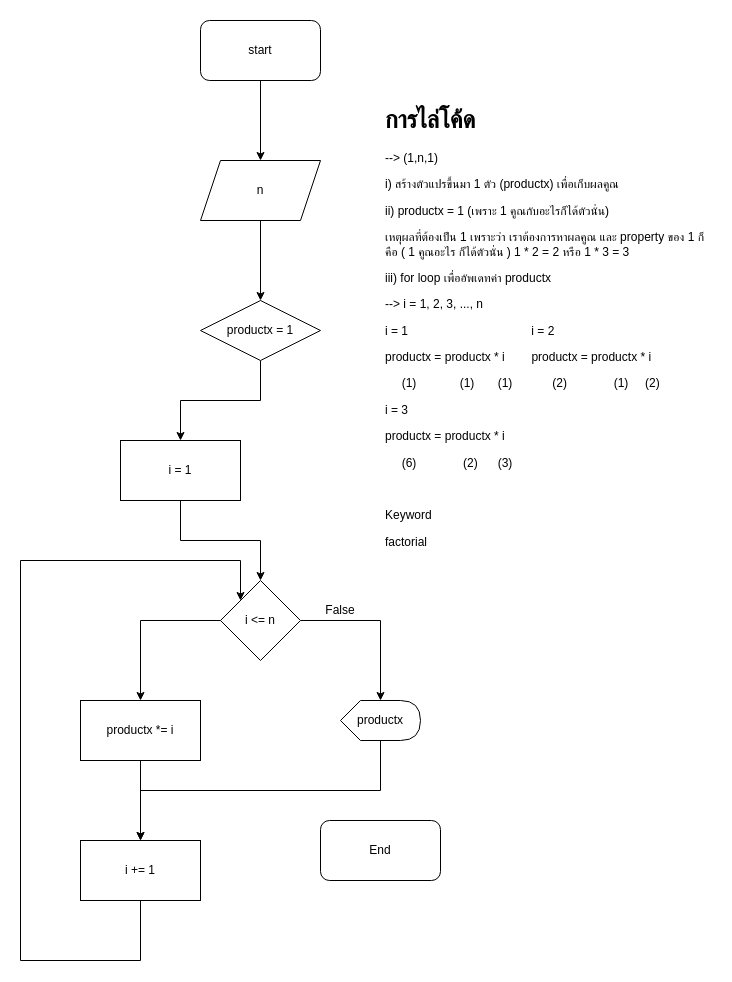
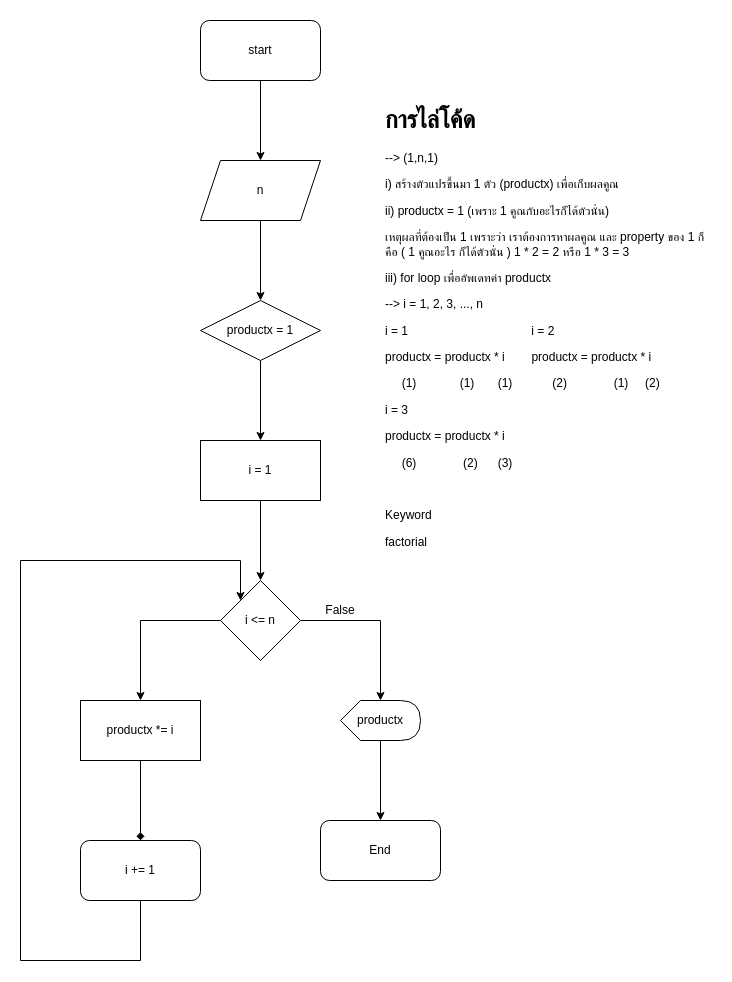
  <mxCell id="0" />
  <mxCell id="1" parent="0" />
  <mxCell id="2" value="&lt;h1&gt;การไล่โค้ด&lt;/h1&gt;&lt;p&gt;&lt;span&gt;--&amp;gt; (1,n,1)&lt;/span&gt;&lt;/p&gt;&lt;p&gt;&lt;span&gt;i) สร้างตัวแปรขึ้นมา 1 ตัว (productx) เพื่อเก็บผลคูณ&lt;/span&gt;&lt;br&gt;&lt;/p&gt;&lt;p&gt;ii) productx = 1 (เพราะ 1 คูณกับอะไรก็ได้ตัวนั่น)&lt;/p&gt;&lt;p&gt;เหตุผลที่ต้องเป็น 1 เพราะว่า เราต้องการหาผลคูณ และ property ของ 1 ก็คือ ( 1 คูณอะไร ก็ได้ตัวนั่น ) 1 * 2 = 2 หรือ 1 * 3 = 3&lt;/p&gt;&lt;p&gt;iii) for loop เพื่ออัพเดทค่า productx&lt;/p&gt;&lt;p&gt;--&amp;gt; i = 1, 2, 3, ..., n&lt;/p&gt;&lt;p&gt;i = 1&amp;nbsp; &amp;nbsp; &amp;nbsp; &amp;nbsp; &amp;nbsp; &amp;nbsp; &amp;nbsp; &amp;nbsp; &amp;nbsp; &amp;nbsp; &amp;nbsp; &amp;nbsp; &amp;nbsp; &amp;nbsp; &amp;nbsp; &amp;nbsp; &amp;nbsp; &amp;nbsp; &amp;nbsp;i = 2&lt;/p&gt;&lt;p&gt;productx = productx * i&amp;nbsp; &amp;nbsp; &amp;nbsp; &amp;nbsp; productx = productx * i&lt;/p&gt;&lt;p&gt;&amp;nbsp; &amp;nbsp; &amp;nbsp;(1)&amp;nbsp; &amp;nbsp; &amp;nbsp; &amp;nbsp; &amp;nbsp; &amp;nbsp; &amp;nbsp;(1)&amp;nbsp; &amp;nbsp; &amp;nbsp; &amp;nbsp;(1)&amp;nbsp; &amp;nbsp; &amp;nbsp; &amp;nbsp; &amp;nbsp; &amp;nbsp; (2)&amp;nbsp; &amp;nbsp; &amp;nbsp; &amp;nbsp; &amp;nbsp; &amp;nbsp; &amp;nbsp; (1)&amp;nbsp; &amp;nbsp; &amp;nbsp;(2)&lt;/p&gt;&lt;p&gt;i = 3&lt;/p&gt;&lt;p&gt;productx = productx * i&lt;/p&gt;&lt;p&gt;&amp;nbsp; &amp;nbsp; &amp;nbsp;(6)&amp;nbsp; &amp;nbsp; &amp;nbsp; &amp;nbsp; &amp;nbsp; &amp;nbsp; &amp;nbsp; (2)&amp;nbsp; &amp;nbsp; &amp;nbsp; (3)&lt;/p&gt;&lt;p&gt;&lt;br&gt;&lt;/p&gt;&lt;p&gt;Keyword&lt;/p&gt;&lt;p&gt;factorial&lt;/p&gt;" style="text;html=1;strokeColor=none;fillColor=none;spacing=5;spacingTop=-20;whiteSpace=wrap;overflow=hidden;rounded=0;" vertex="1" parent="1"><mxGeometry x="380" y="100" width="330" height="460" as="geometry" /></mxCell>
  <mxCell id="3" style="edgeStyle=orthogonalEdgeStyle;rounded=0;orthogonalLoop=1;jettySize=auto;html=1;" edge="1" parent="1" source="4" target="6"><mxGeometry relative="1" as="geometry" /></mxCell>
  <mxCell id="4" value="start" style="rounded=1;whiteSpace=wrap;html=1;" vertex="1" parent="1"><mxGeometry x="200" y="20" width="120" height="60" as="geometry" /></mxCell>
  <mxCell id="5" style="edgeStyle=orthogonalEdgeStyle;rounded=0;orthogonalLoop=1;jettySize=auto;html=1;" edge="1" parent="1" source="6" target="8"><mxGeometry relative="1" as="geometry" /></mxCell>
  <mxCell id="6" value="n" style="shape=parallelogram;perimeter=parallelogramPerimeter;whiteSpace=wrap;html=1;fixedSize=1;" vertex="1" parent="1"><mxGeometry x="200" y="160" width="120" height="60" as="geometry" /></mxCell>
  <mxCell id="7" style="edgeStyle=orthogonalEdgeStyle;rounded=0;orthogonalLoop=1;jettySize=auto;html=1;" edge="1" parent="1" source="8" target="10"><mxGeometry relative="1" as="geometry" /></mxCell>
  <mxCell id="8" value="productx = 1" style="rhombus;whiteSpace=wrap;html=1;" vertex="1" parent="1"><mxGeometry x="200" y="300" width="120" height="60" as="geometry" /></mxCell>
  <mxCell id="9" style="edgeStyle=orthogonalEdgeStyle;rounded=0;orthogonalLoop=1;jettySize=auto;html=1;" edge="1" parent="1" source="10" target="14"><mxGeometry relative="1" as="geometry" /></mxCell>
- <mxCell id="10" value="i = 1" style="rounded=0;whiteSpace=wrap;html=1;" vertex="1" parent="1"><mxGeometry x="120" y="440" width="120" height="60" as="geometry" /></mxCell>
+ <mxCell id="10" value="i = 1" style="rounded=0;whiteSpace=wrap;html=1;" vertex="1" parent="1"><mxGeometry x="200" y="440" width="120" height="60" as="geometry" /></mxCell>
  <mxCell id="11" style="edgeStyle=orthogonalEdgeStyle;rounded=0;orthogonalLoop=1;jettySize=auto;html=1;" edge="1" parent="1" source="14" target="16"><mxGeometry relative="1" as="geometry" /></mxCell>
- <mxCell id="12" style="edgeStyle=orthogonalEdgeStyle;rounded=0;orthogonalLoop=1;jettySize=auto;html=1;exitX=0;exitY=0;exitDx=40;exitDy=40;exitPerimeter=0;" edge="1" parent="1" source="21" target="18"><mxGeometry relative="1" as="geometry"><mxPoint x="580" y="700" as="sourcePoint" /></mxGeometry></mxCell>
+ <mxCell id="12" style="edgeStyle=orthogonalEdgeStyle;rounded=0;orthogonalLoop=1;jettySize=auto;html=1;exitX=0;exitY=0;exitDx=40;exitDy=40;exitPerimeter=0;" edge="1" parent="1" source="21" target="19"><mxGeometry relative="1" as="geometry"><mxPoint x="580" y="700" as="sourcePoint" /></mxGeometry></mxCell>
  <mxCell id="13" style="edgeStyle=orthogonalEdgeStyle;rounded=0;orthogonalLoop=1;jettySize=auto;html=1;" edge="1" parent="1" source="14" target="21"><mxGeometry relative="1" as="geometry" /></mxCell>
  <mxCell id="14" value="i &amp;lt;= n" style="rhombus;whiteSpace=wrap;html=1;" vertex="1" parent="1"><mxGeometry x="220" y="580" width="80" height="80" as="geometry" /></mxCell>
- <mxCell id="15" style="edgeStyle=orthogonalEdgeStyle;rounded=0;orthogonalLoop=1;jettySize=auto;html=1;" edge="1" parent="1" source="16" target="18"><mxGeometry relative="1" as="geometry" /></mxCell>
+ <mxCell id="15" style="edgeStyle=orthogonalEdgeStyle;rounded=0;orthogonalLoop=1;jettySize=auto;html=1;endArrow=diamond;" edge="1" parent="1" source="16" target="18"><mxGeometry relative="1" as="geometry" /></mxCell>
  <mxCell id="16" value="productx *= i" style="rounded=0;whiteSpace=wrap;html=1;" vertex="1" parent="1"><mxGeometry x="80" y="700" width="120" height="60" as="geometry" /></mxCell>
  <mxCell id="17" style="edgeStyle=orthogonalEdgeStyle;rounded=0;orthogonalLoop=1;jettySize=auto;html=1;entryX=0;entryY=0;entryDx=0;entryDy=0;" edge="1" parent="1" source="18" target="14"><mxGeometry relative="1" as="geometry"><Array as="points"><mxPoint x="140" y="960" /><mxPoint x="20" y="960" /><mxPoint x="20" y="560" /><mxPoint x="240" y="560" /></Array></mxGeometry></mxCell>
- <mxCell id="18" value="i += 1" style="rounded=0;whiteSpace=wrap;html=1;" vertex="1" parent="1"><mxGeometry x="80" y="840" width="120" height="60" as="geometry" /></mxCell>
+ <mxCell id="18" value="i += 1" style="whiteSpace=wrap;html=1;rounded=1;" vertex="1" parent="1"><mxGeometry x="80" y="840" width="120" height="60" as="geometry" /></mxCell>
  <mxCell id="19" value="End" style="rounded=1;whiteSpace=wrap;html=1;" vertex="1" parent="1"><mxGeometry x="320" y="820" width="120" height="60" as="geometry" /></mxCell>
  <mxCell id="20" value="False" style="text;html=1;strokeColor=none;fillColor=none;align=center;verticalAlign=middle;whiteSpace=wrap;rounded=0;" vertex="1" parent="1"><mxGeometry x="320" y="600" width="40" height="20" as="geometry" /></mxCell>
  <mxCell id="21" value="&lt;span&gt;productx&lt;/span&gt;" style="shape=display;whiteSpace=wrap;html=1;" vertex="1" parent="1"><mxGeometry x="340" y="700" width="80" height="40" as="geometry" /></mxCell>
